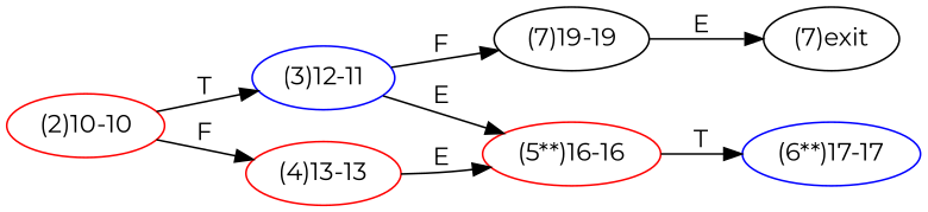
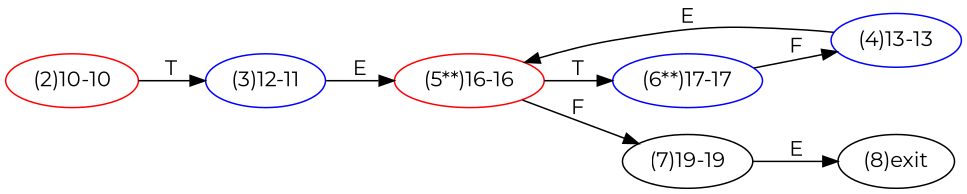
  digraph {
    fontname=Montserrat
    rankdir=LR
    node [color=blue fontname=Montserrat]
    edge [fontname=Montserrat]
    n1 [color=red label="(2)10-10"]
    n2 [label="(3)12-11"]
-   n3 [color=red label="(4)13-13"]
+   n3 [label="(4)13-13"]
    n4 [color=red label="(5**)16-16"]
    n5 [label="(6**)17-17"]
    n6 [label="(7)19-19" color=""]
-   n7 [label="(7)exit" color=""]
+   n7 [label="(8)exit" color=""]
    n1 -> n2 [label=T]
-   n1 -> n3 [label=F]
+   n5 -> n3 [label=F]
    n2 -> n4 [label=E]
    n3 -> n4 [label=E]
    n4 -> n5 [label=T]
-   n2 -> n6 [label=F]
+   n4 -> n6 [label=F]
    n6 -> n7 [label=E]
  }
